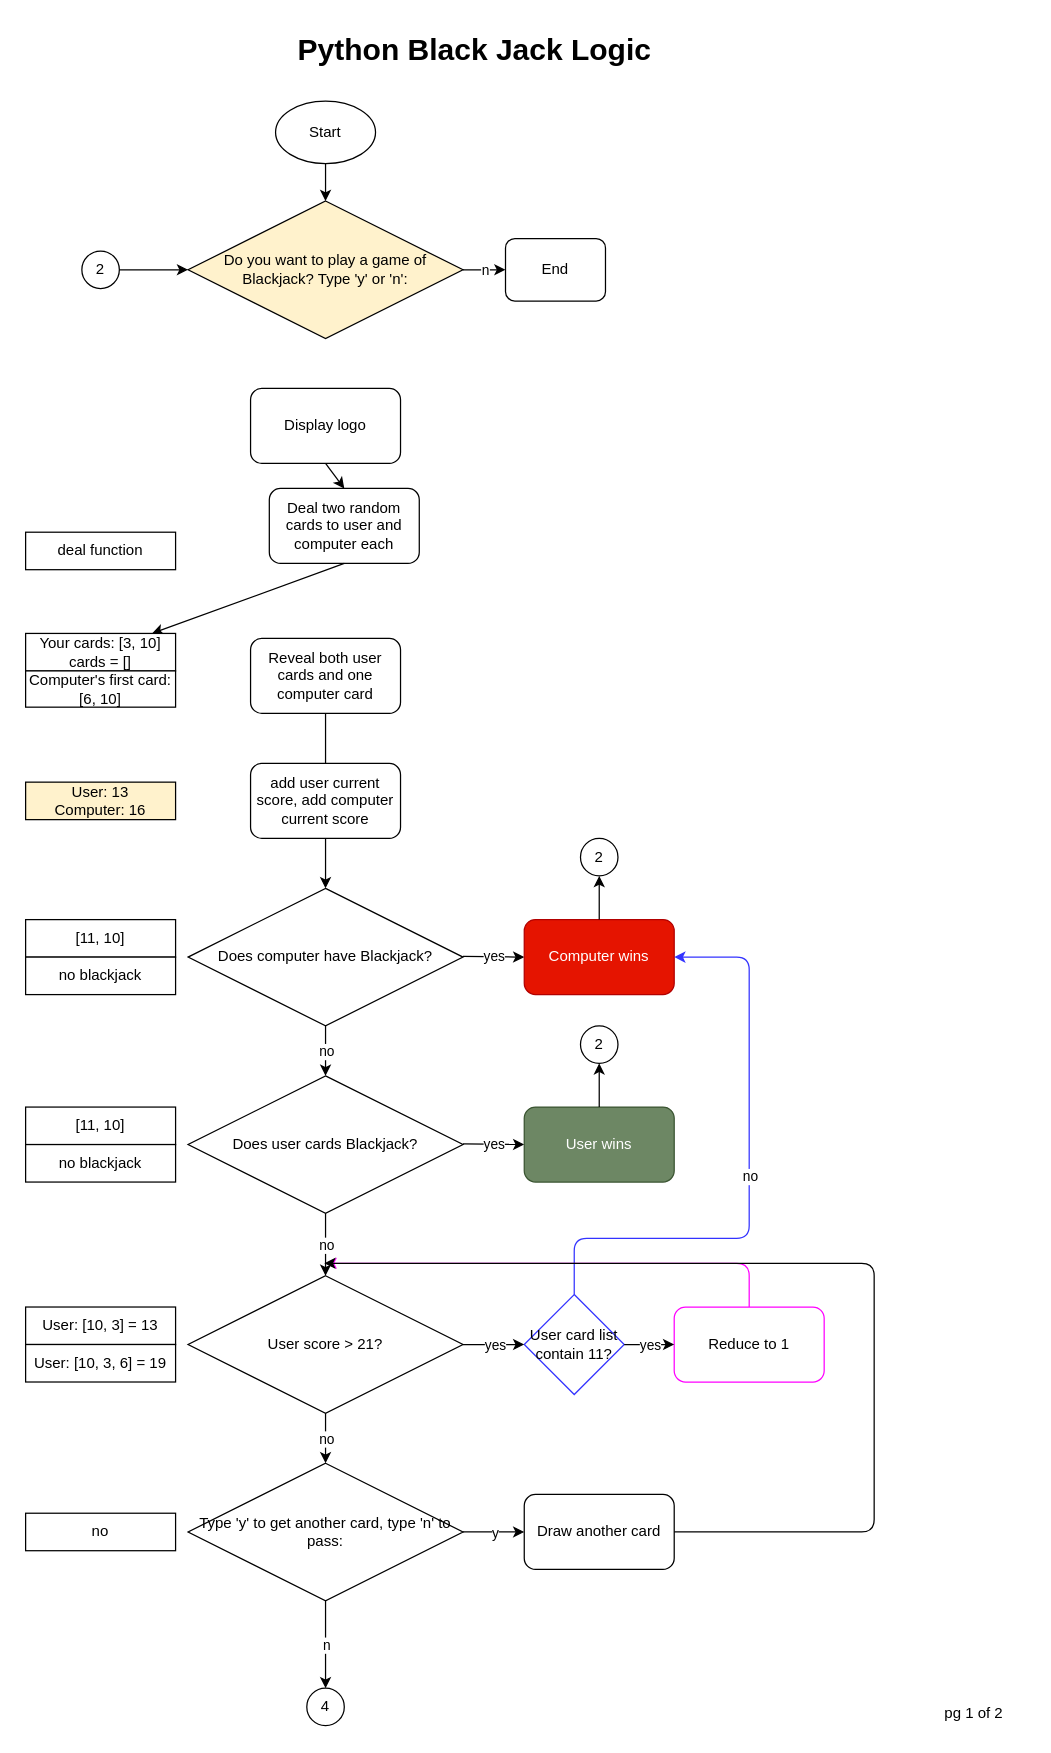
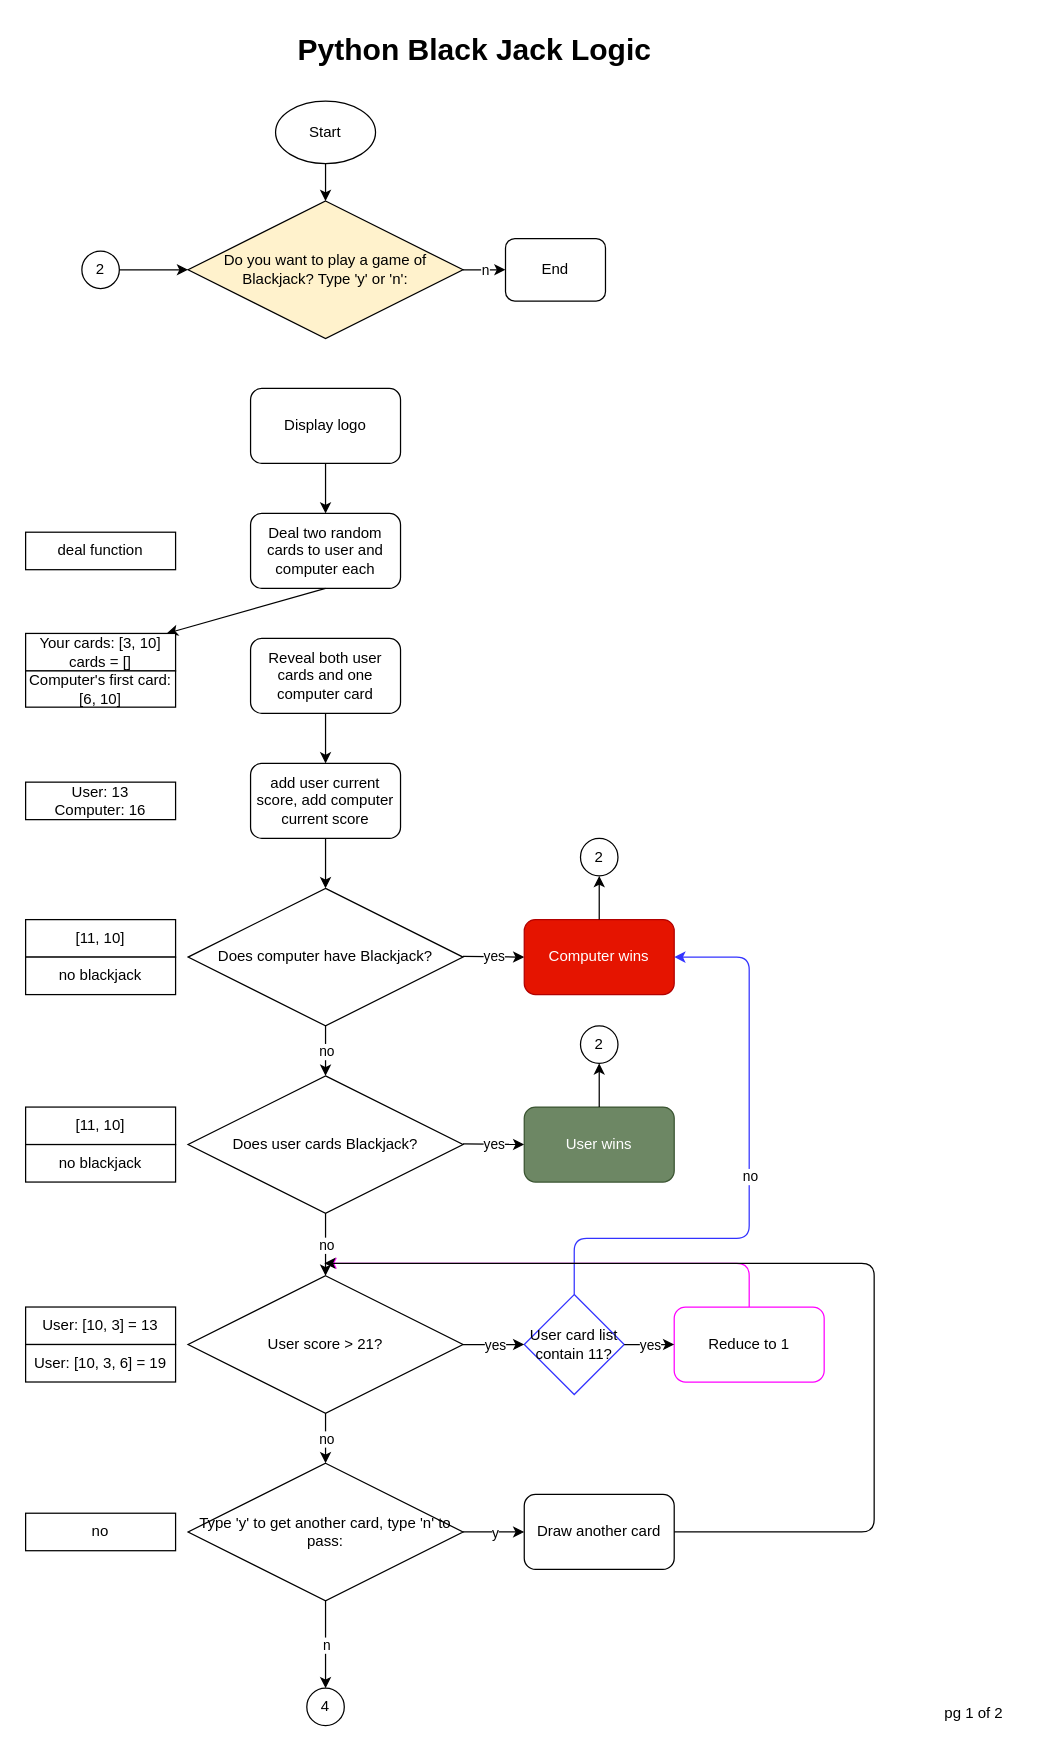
  <mxCell id="0" />
  <mxCell id="1" parent="0" />
  <mxCell id="2" value="Start" style="ellipse;whiteSpace=wrap;html=1;" vertex="1" parent="1"><mxGeometry x="220" y="80" width="80" height="50" as="geometry" /></mxCell>
  <mxCell id="3" value="Python Black Jack Logic" style="text;strokeColor=none;fillColor=none;html=1;fontSize=24;fontStyle=1;verticalAlign=middle;align=center;" vertex="1" parent="1"><mxGeometry x="329" y="20" width="100" height="40" as="geometry" /></mxCell>
  <mxCell id="4" value="" style="endArrow=classic;html=1;exitX=0.5;exitY=1;exitDx=0;exitDy=0;" edge="1" parent="1" source="2"><mxGeometry width="50" height="50" relative="1" as="geometry"><mxPoint x="250" y="330" as="sourcePoint" /><mxPoint x="260" y="160" as="targetPoint" /></mxGeometry></mxCell>
  <mxCell id="5" value="&lt;span&gt;Do you want to play a game of Blackjack? Type 'y' or 'n':&lt;/span&gt;" style="rhombus;whiteSpace=wrap;html=1;fillColor=#fff2cc;" vertex="1" parent="1"><mxGeometry x="150" y="160" width="220" height="110" as="geometry" /></mxCell>
  <mxCell id="6" value="Display logo" style="rounded=1;whiteSpace=wrap;html=1;" vertex="1" parent="1"><mxGeometry x="200" y="310" width="120" height="60" as="geometry" /></mxCell>
- <mxCell id="7" value="Deal two random cards to user and computer each" style="rounded=1;whiteSpace=wrap;html=1;" vertex="1" parent="1"><mxGeometry x="215" y="390" width="120" height="60" as="geometry" /></mxCell>
+ <mxCell id="7" value="Deal two random cards to user and computer each" style="rounded=1;whiteSpace=wrap;html=1;" vertex="1" parent="1"><mxGeometry x="200" y="410" width="120" height="60" as="geometry" /></mxCell>
  <mxCell id="8" value="" style="endArrow=classic;html=1;exitX=0.5;exitY=1;exitDx=0;exitDy=0;entryX=0.5;entryY=0;entryDx=0;entryDy=0;" edge="1" parent="1" source="6" target="7"><mxGeometry width="50" height="50" relative="1" as="geometry"><mxPoint x="250" y="310" as="sourcePoint" /><mxPoint x="300" y="260" as="targetPoint" /></mxGeometry></mxCell>
  <mxCell id="9" value="Reveal both user cards and one computer card" style="rounded=1;whiteSpace=wrap;html=1;" vertex="1" parent="1"><mxGeometry x="200" y="510" width="120" height="60" as="geometry" /></mxCell>
  <mxCell id="10" value="" style="endArrow=classic;html=1;exitX=0.5;exitY=1;exitDx=0;exitDy=0;" edge="1" parent="1" source="7" target="13"><mxGeometry width="50" height="50" relative="1" as="geometry"><mxPoint x="250" y="510" as="sourcePoint" /><mxPoint x="300" y="460" as="targetPoint" /></mxGeometry></mxCell>
  <mxCell id="11" value="add user current score, add computer current score" style="rounded=1;whiteSpace=wrap;html=1;" vertex="1" parent="1"><mxGeometry x="200" y="610" width="120" height="60" as="geometry" /></mxCell>
- <mxCell id="12" value="" style="endArrow=none;html=1;exitX=0.5;exitY=1;exitDx=0;exitDy=0;entryX=0.5;entryY=0;entryDx=0;entryDy=0;" edge="1" parent="1" source="9" target="11"><mxGeometry width="50" height="50" relative="1" as="geometry"><mxPoint x="250" y="490" as="sourcePoint" /><mxPoint x="300" y="440" as="targetPoint" /></mxGeometry></mxCell>
+ <mxCell id="12" value="" style="endArrow=classic;html=1;exitX=0.5;exitY=1;exitDx=0;exitDy=0;entryX=0.5;entryY=0;entryDx=0;entryDy=0;" edge="1" parent="1" source="9" target="11"><mxGeometry width="50" height="50" relative="1" as="geometry"><mxPoint x="250" y="490" as="sourcePoint" /><mxPoint x="300" y="440" as="targetPoint" /></mxGeometry></mxCell>
  <mxCell id="13" value="Your cards: [3, 10]&lt;br&gt;cards = []" style="rounded=0;whiteSpace=wrap;html=1;" vertex="1" parent="1"><mxGeometry x="20" y="506" width="120" height="30" as="geometry" /></mxCell>
  <mxCell id="14" value="Computer's first card: [6, 10]" style="rounded=0;whiteSpace=wrap;html=1;" vertex="1" parent="1"><mxGeometry x="20" y="536" width="120" height="29" as="geometry" /></mxCell>
  <mxCell id="15" value="deal function" style="rounded=0;whiteSpace=wrap;html=1;" vertex="1" parent="1"><mxGeometry x="20" y="425" width="120" height="30" as="geometry" /></mxCell>
- <mxCell id="16" value="User: 13&lt;br&gt;Computer: 16" style="rounded=0;whiteSpace=wrap;html=1;fillColor=#fff2cc;" vertex="1" parent="1"><mxGeometry x="20" y="625" width="120" height="30" as="geometry" /></mxCell>
+ <mxCell id="16" value="User: 13&lt;br&gt;Computer: 16" style="rounded=0;whiteSpace=wrap;html=1;" vertex="1" parent="1"><mxGeometry x="20" y="625" width="120" height="30" as="geometry" /></mxCell>
  <mxCell id="17" value="&lt;span&gt;Does computer have Blackjack?&lt;/span&gt;" style="rhombus;whiteSpace=wrap;html=1;" vertex="1" parent="1"><mxGeometry x="150" y="710" width="220" height="110" as="geometry" /></mxCell>
  <mxCell id="18" value="" style="endArrow=classic;html=1;exitX=0.5;exitY=1;exitDx=0;exitDy=0;entryX=0.5;entryY=0;entryDx=0;entryDy=0;" edge="1" parent="1" source="11" target="17"><mxGeometry width="50" height="50" relative="1" as="geometry"><mxPoint x="369" y="540" as="sourcePoint" /><mxPoint x="419" y="490" as="targetPoint" /></mxGeometry></mxCell>
  <mxCell id="19" value="" style="endArrow=classic;html=1;" edge="1" parent="1"><mxGeometry relative="1" as="geometry"><mxPoint x="370" y="764.5" as="sourcePoint" /><mxPoint x="419" y="765" as="targetPoint" /></mxGeometry></mxCell>
  <mxCell id="20" value="yes" style="edgeLabel;resizable=0;html=1;align=center;verticalAlign=middle;" connectable="0" vertex="1" parent="19"><mxGeometry relative="1" as="geometry" /></mxCell>
  <mxCell id="21" value="Computer wins" style="rounded=1;whiteSpace=wrap;html=1;fillColor=#e51400;strokeColor=#B20000;fontColor=#ffffff;" vertex="1" parent="1"><mxGeometry x="419" y="735" width="120" height="60" as="geometry" /></mxCell>
  <mxCell id="22" value="&lt;span&gt;Does user cards Blackjack?&lt;/span&gt;" style="rhombus;whiteSpace=wrap;html=1;" vertex="1" parent="1"><mxGeometry x="150" y="860" width="220" height="110" as="geometry" /></mxCell>
  <mxCell id="23" value="" style="endArrow=classic;html=1;" edge="1" parent="1"><mxGeometry relative="1" as="geometry"><mxPoint x="370" y="914.5" as="sourcePoint" /><mxPoint x="419" y="915" as="targetPoint" /></mxGeometry></mxCell>
  <mxCell id="24" value="yes" style="edgeLabel;resizable=0;html=1;align=center;verticalAlign=middle;" connectable="0" vertex="1" parent="23"><mxGeometry relative="1" as="geometry" /></mxCell>
  <mxCell id="25" value="User wins" style="rounded=1;whiteSpace=wrap;html=1;fillColor=#6d8764;strokeColor=#3A5431;fontColor=#ffffff;" vertex="1" parent="1"><mxGeometry x="419" y="885" width="120" height="60" as="geometry" /></mxCell>
  <mxCell id="26" value="" style="endArrow=classic;html=1;exitX=0.5;exitY=1;exitDx=0;exitDy=0;entryX=0.5;entryY=0;entryDx=0;entryDy=0;" edge="1" parent="1" source="17" target="22"><mxGeometry relative="1" as="geometry"><mxPoint x="349" y="820" as="sourcePoint" /><mxPoint x="449" y="820" as="targetPoint" /></mxGeometry></mxCell>
  <mxCell id="27" value="no" style="edgeLabel;resizable=0;html=1;align=center;verticalAlign=middle;" connectable="0" vertex="1" parent="26"><mxGeometry relative="1" as="geometry" /></mxCell>
  <mxCell id="28" value="[11, 10]" style="rounded=0;whiteSpace=wrap;html=1;" vertex="1" parent="1"><mxGeometry x="20" y="735" width="120" height="30" as="geometry" /></mxCell>
  <mxCell id="29" value="[11, 10]" style="rounded=0;whiteSpace=wrap;html=1;" vertex="1" parent="1"><mxGeometry x="20" y="885" width="120" height="30" as="geometry" /></mxCell>
  <mxCell id="30" value="" style="endArrow=classic;html=1;exitX=0.5;exitY=1;exitDx=0;exitDy=0;entryX=0.5;entryY=0;entryDx=0;entryDy=0;" edge="1" parent="1" source="22" target="37"><mxGeometry relative="1" as="geometry"><mxPoint x="359" y="980" as="sourcePoint" /><mxPoint x="329" y="1000" as="targetPoint" /></mxGeometry></mxCell>
  <mxCell id="31" value="no" style="edgeLabel;resizable=0;html=1;align=center;verticalAlign=middle;" connectable="0" vertex="1" parent="30"><mxGeometry relative="1" as="geometry" /></mxCell>
  <mxCell id="32" value="&lt;span&gt;Type 'y' to get another card, type 'n' to pass:&lt;/span&gt;" style="rhombus;whiteSpace=wrap;html=1;" vertex="1" parent="1"><mxGeometry x="150" y="1170" width="220" height="110" as="geometry" /></mxCell>
  <mxCell id="33" value="4" style="ellipse;whiteSpace=wrap;html=1;aspect=fixed;" vertex="1" parent="1"><mxGeometry x="245" y="1350" width="30" height="30" as="geometry" /></mxCell>
  <mxCell id="34" value="Draw another card" style="rounded=1;whiteSpace=wrap;html=1;" vertex="1" parent="1"><mxGeometry x="419" y="1195" width="120" height="60" as="geometry" /></mxCell>
  <mxCell id="35" value="" style="endArrow=classic;html=1;exitX=1;exitY=0.5;exitDx=0;exitDy=0;entryX=0;entryY=0.5;entryDx=0;entryDy=0;" edge="1" parent="1" source="32" target="34"><mxGeometry relative="1" as="geometry"><mxPoint x="171" y="970" as="sourcePoint" /><mxPoint x="271" y="970" as="targetPoint" /></mxGeometry></mxCell>
  <mxCell id="36" value="y" style="edgeLabel;resizable=0;html=1;align=center;verticalAlign=middle;" connectable="0" vertex="1" parent="35"><mxGeometry relative="1" as="geometry" /></mxCell>
  <mxCell id="37" value="&lt;span&gt;User score &amp;gt; 21?&lt;/span&gt;" style="rhombus;whiteSpace=wrap;html=1;" vertex="1" parent="1"><mxGeometry x="150" y="1020" width="220" height="110" as="geometry" /></mxCell>
  <mxCell id="38" value="User card list contain 11?" style="rhombus;whiteSpace=wrap;html=1;strokeColor=#3333FF;" vertex="1" parent="1"><mxGeometry x="419" y="1035" width="80" height="80" as="geometry" /></mxCell>
  <mxCell id="39" value="" style="endArrow=classic;html=1;exitX=1;exitY=0.5;exitDx=0;exitDy=0;entryX=0;entryY=0.5;entryDx=0;entryDy=0;" edge="1" parent="1" source="37" target="38"><mxGeometry relative="1" as="geometry"><mxPoint x="370" y="1115" as="sourcePoint" /><mxPoint x="470" y="1115" as="targetPoint" /></mxGeometry></mxCell>
  <mxCell id="40" value="yes" style="edgeLabel;resizable=0;html=1;align=center;verticalAlign=middle;" connectable="0" vertex="1" parent="39"><mxGeometry relative="1" as="geometry" /></mxCell>
  <mxCell id="41" value="Reduce to 1" style="rounded=1;whiteSpace=wrap;html=1;strokeColor=#FF00FF;" vertex="1" parent="1"><mxGeometry x="539" y="1045" width="120" height="60" as="geometry" /></mxCell>
  <mxCell id="42" value="" style="endArrow=classic;html=1;exitX=1;exitY=0.5;exitDx=0;exitDy=0;entryX=0;entryY=0.5;entryDx=0;entryDy=0;" edge="1" parent="1" source="38" target="41"><mxGeometry relative="1" as="geometry"><mxPoint x="349" y="990" as="sourcePoint" /><mxPoint x="449" y="990" as="targetPoint" /></mxGeometry></mxCell>
  <mxCell id="43" value="yes" style="edgeLabel;resizable=0;html=1;align=center;verticalAlign=middle;" connectable="0" vertex="1" parent="42"><mxGeometry relative="1" as="geometry" /></mxCell>
  <mxCell id="44" value="" style="endArrow=classic;html=1;exitX=0.5;exitY=0;exitDx=0;exitDy=0;strokeColor=#FF00FF;" edge="1" parent="1" source="41"><mxGeometry width="50" height="50" relative="1" as="geometry"><mxPoint x="369" y="1020" as="sourcePoint" /><mxPoint x="260" y="1010" as="targetPoint" /><Array as="points"><mxPoint x="599" y="1010" /><mxPoint x="369" y="1010" /></Array></mxGeometry></mxCell>
  <mxCell id="45" value="" style="endArrow=classic;html=1;exitX=0.5;exitY=0;exitDx=0;exitDy=0;entryX=1;entryY=0.5;entryDx=0;entryDy=0;strokeColor=#3333FF;" edge="1" parent="1" source="38" target="21"><mxGeometry relative="1" as="geometry"><mxPoint x="349" y="990" as="sourcePoint" /><mxPoint x="449" y="990" as="targetPoint" /><Array as="points"><mxPoint x="459" y="990" /><mxPoint x="599" y="990" /><mxPoint x="599" y="765" /></Array></mxGeometry></mxCell>
  <mxCell id="46" value="no" style="edgeLabel;resizable=0;html=1;align=center;verticalAlign=middle;" connectable="0" vertex="1" parent="45"><mxGeometry relative="1" as="geometry" /></mxCell>
  <mxCell id="47" value="" style="endArrow=classic;html=1;exitX=0.5;exitY=1;exitDx=0;exitDy=0;entryX=0.5;entryY=0;entryDx=0;entryDy=0;" edge="1" parent="1" source="37" target="32"><mxGeometry relative="1" as="geometry"><mxPoint x="349" y="1090" as="sourcePoint" /><mxPoint x="449" y="1090" as="targetPoint" /></mxGeometry></mxCell>
  <mxCell id="48" value="no" style="edgeLabel;resizable=0;html=1;align=center;verticalAlign=middle;" connectable="0" vertex="1" parent="47"><mxGeometry relative="1" as="geometry" /></mxCell>
  <mxCell id="49" value="" style="endArrow=classic;html=1;exitX=1;exitY=0.5;exitDx=0;exitDy=0;" edge="1" parent="1" source="34"><mxGeometry width="50" height="50" relative="1" as="geometry"><mxPoint x="574" y="1230" as="sourcePoint" /><mxPoint x="259" y="1010" as="targetPoint" /><Array as="points"><mxPoint x="699" y="1225" /><mxPoint x="699" y="1010" /></Array></mxGeometry></mxCell>
  <mxCell id="50" value="no blackjack" style="rounded=0;whiteSpace=wrap;html=1;" vertex="1" parent="1"><mxGeometry x="20" y="765" width="120" height="30" as="geometry" /></mxCell>
  <mxCell id="51" value="no blackjack" style="rounded=0;whiteSpace=wrap;html=1;" vertex="1" parent="1"><mxGeometry x="20" y="915" width="120" height="30" as="geometry" /></mxCell>
  <mxCell id="52" value="User: [10, 3] = 13" style="rounded=0;whiteSpace=wrap;html=1;" vertex="1" parent="1"><mxGeometry x="20" y="1045" width="120" height="30" as="geometry" /></mxCell>
  <mxCell id="53" value="User: [10, 3, 6] = 19" style="rounded=0;whiteSpace=wrap;html=1;" vertex="1" parent="1"><mxGeometry x="20" y="1075" width="120" height="30" as="geometry" /></mxCell>
  <mxCell id="54" value="no" style="rounded=0;whiteSpace=wrap;html=1;" vertex="1" parent="1"><mxGeometry x="20" y="1210" width="120" height="30" as="geometry" /></mxCell>
  <mxCell id="55" value="" style="endArrow=classic;html=1;exitX=0.5;exitY=1;exitDx=0;exitDy=0;entryX=0.5;entryY=0;entryDx=0;entryDy=0;" edge="1" parent="1" source="32" target="33"><mxGeometry relative="1" as="geometry"><mxPoint x="275" y="1300" as="sourcePoint" /><mxPoint x="375" y="1300" as="targetPoint" /></mxGeometry></mxCell>
  <mxCell id="56" value="n" style="edgeLabel;resizable=0;html=1;align=center;verticalAlign=middle;" connectable="0" vertex="1" parent="55"><mxGeometry relative="1" as="geometry" /></mxCell>
  <mxCell id="57" value="pg 1 of 2" style="text;html=1;strokeColor=none;fillColor=none;align=center;verticalAlign=middle;whiteSpace=wrap;rounded=0;" vertex="1" parent="1"><mxGeometry x="739" y="1360" width="80" height="20" as="geometry" /></mxCell>
  <mxCell id="58" value="2" style="ellipse;whiteSpace=wrap;html=1;aspect=fixed;" vertex="1" parent="1"><mxGeometry x="65" y="200" width="30" height="30" as="geometry" /></mxCell>
  <mxCell id="59" value="" style="endArrow=classic;html=1;exitX=1;exitY=0.5;exitDx=0;exitDy=0;entryX=0;entryY=0.5;entryDx=0;entryDy=0;" edge="1" parent="1" source="58" target="5"><mxGeometry width="50" height="50" relative="1" as="geometry"><mxPoint x="369" y="430" as="sourcePoint" /><mxPoint x="419" y="380" as="targetPoint" /></mxGeometry></mxCell>
  <mxCell id="60" value="End" style="whiteSpace=wrap;html=1;rounded=1;" vertex="1" parent="1"><mxGeometry x="404" y="190" width="80" height="50" as="geometry" /></mxCell>
  <mxCell id="61" value="" style="endArrow=classic;html=1;exitX=1;exitY=0.5;exitDx=0;exitDy=0;entryX=0;entryY=0.5;entryDx=0;entryDy=0;" edge="1" parent="1" source="5" target="60"><mxGeometry relative="1" as="geometry"><mxPoint x="349" y="310" as="sourcePoint" /><mxPoint x="449" y="310" as="targetPoint" /></mxGeometry></mxCell>
  <mxCell id="62" value="n" style="edgeLabel;resizable=0;html=1;align=center;verticalAlign=middle;" connectable="0" vertex="1" parent="61"><mxGeometry relative="1" as="geometry" /></mxCell>
  <mxCell id="63" value="2" style="ellipse;whiteSpace=wrap;html=1;aspect=fixed;" vertex="1" parent="1"><mxGeometry x="464" y="670" width="30" height="30" as="geometry" /></mxCell>
  <mxCell id="64" value="" style="endArrow=classic;html=1;exitX=0.5;exitY=0;exitDx=0;exitDy=0;entryX=0.5;entryY=1;entryDx=0;entryDy=0;" edge="1" parent="1" source="21" target="63"><mxGeometry width="50" height="50" relative="1" as="geometry"><mxPoint x="369" y="730" as="sourcePoint" /><mxPoint x="419" y="680" as="targetPoint" /></mxGeometry></mxCell>
  <mxCell id="65" value="2" style="ellipse;whiteSpace=wrap;html=1;aspect=fixed;" vertex="1" parent="1"><mxGeometry x="464" y="820" width="30" height="30" as="geometry" /></mxCell>
  <mxCell id="66" value="" style="endArrow=classic;html=1;exitX=0.5;exitY=0;exitDx=0;exitDy=0;entryX=0.5;entryY=1;entryDx=0;entryDy=0;" edge="1" parent="1" target="65"><mxGeometry width="50" height="50" relative="1" as="geometry"><mxPoint x="479" y="885" as="sourcePoint" /><mxPoint x="419" y="830" as="targetPoint" /></mxGeometry></mxCell>
